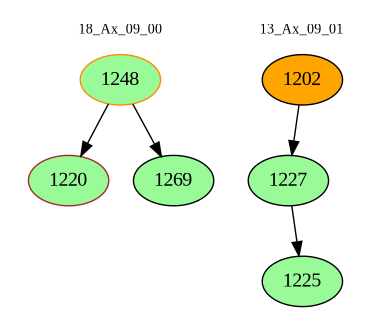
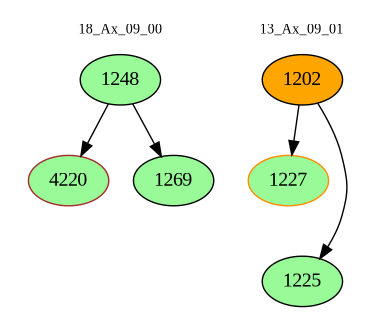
  digraph {
    fontname="Liberation Serif"
    node [color=black fillcolor=palegreen fontname="Liberation Serif" style=filled]
    edge [color=black fontname="Liberation Serif"]
-   n1 [color=darkorange label=1248]
-   n2 [color=brown label=1220]
+   n1 [label=1248]
+   n2 [color=brown label=4220]
    n3 [label=1269]
    n4 [fillcolor=orange label=1202]
-   n5 [label=1227]
+   n5 [color=darkorange label=1227]
    n6 [label=1225]
    subgraph cluster_1 {
      color=white
      fontsize=10
      label="18_Ax_09_00"
      n1
      n2
      n3
    }
    subgraph cluster_2 {
      color=white
      fontsize=10
      label="13_Ax_09_01"
      n4
      n5
      n6
    }
    n1 -> n2
    n1 -> n3
    n4 -> n5
-   n5 -> n6
+   n4 -> n6
  }
